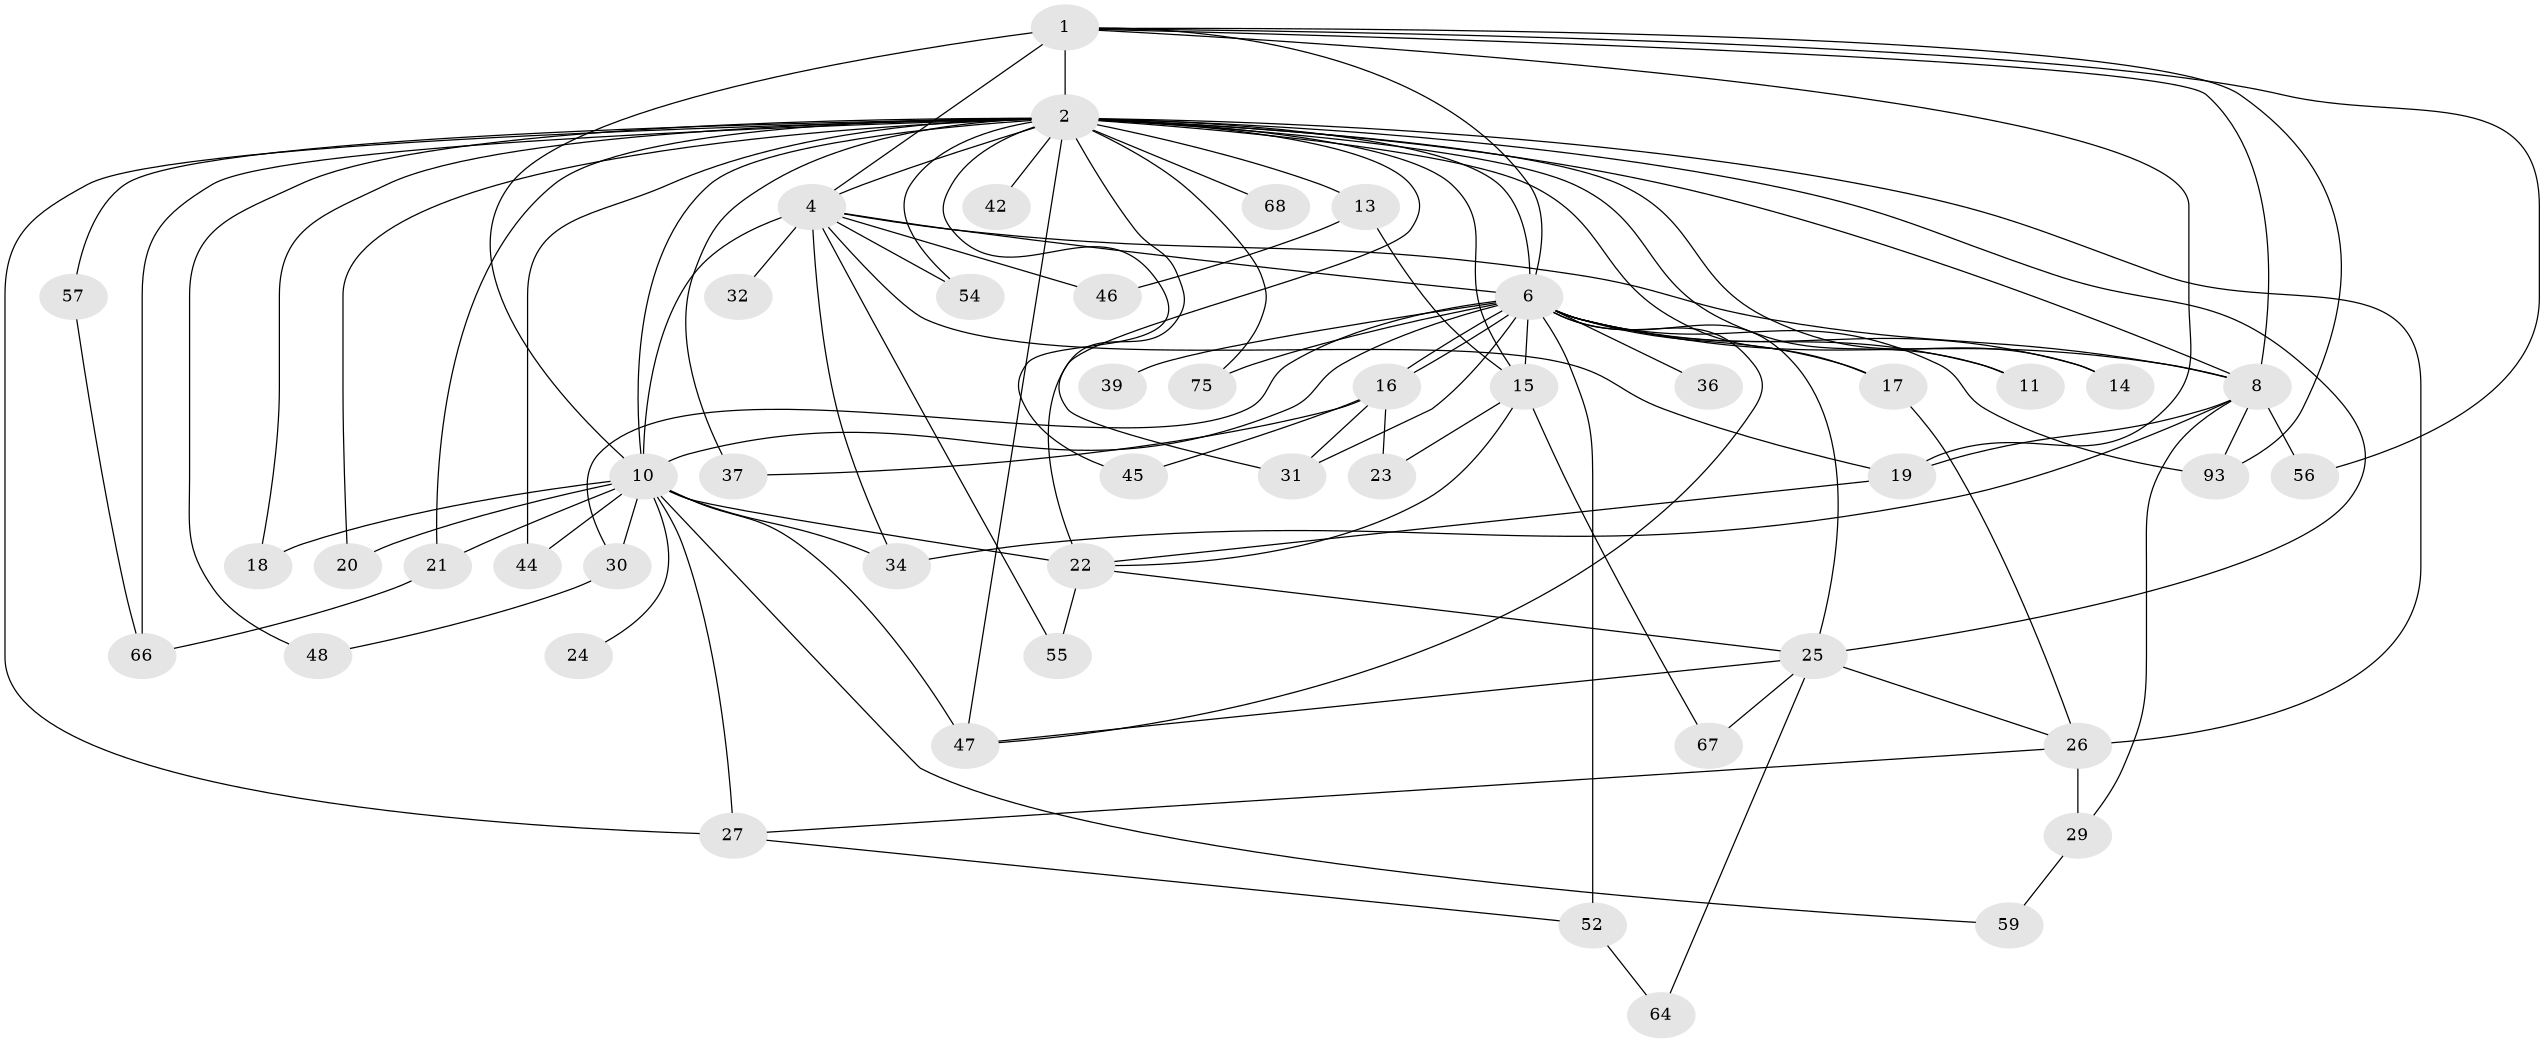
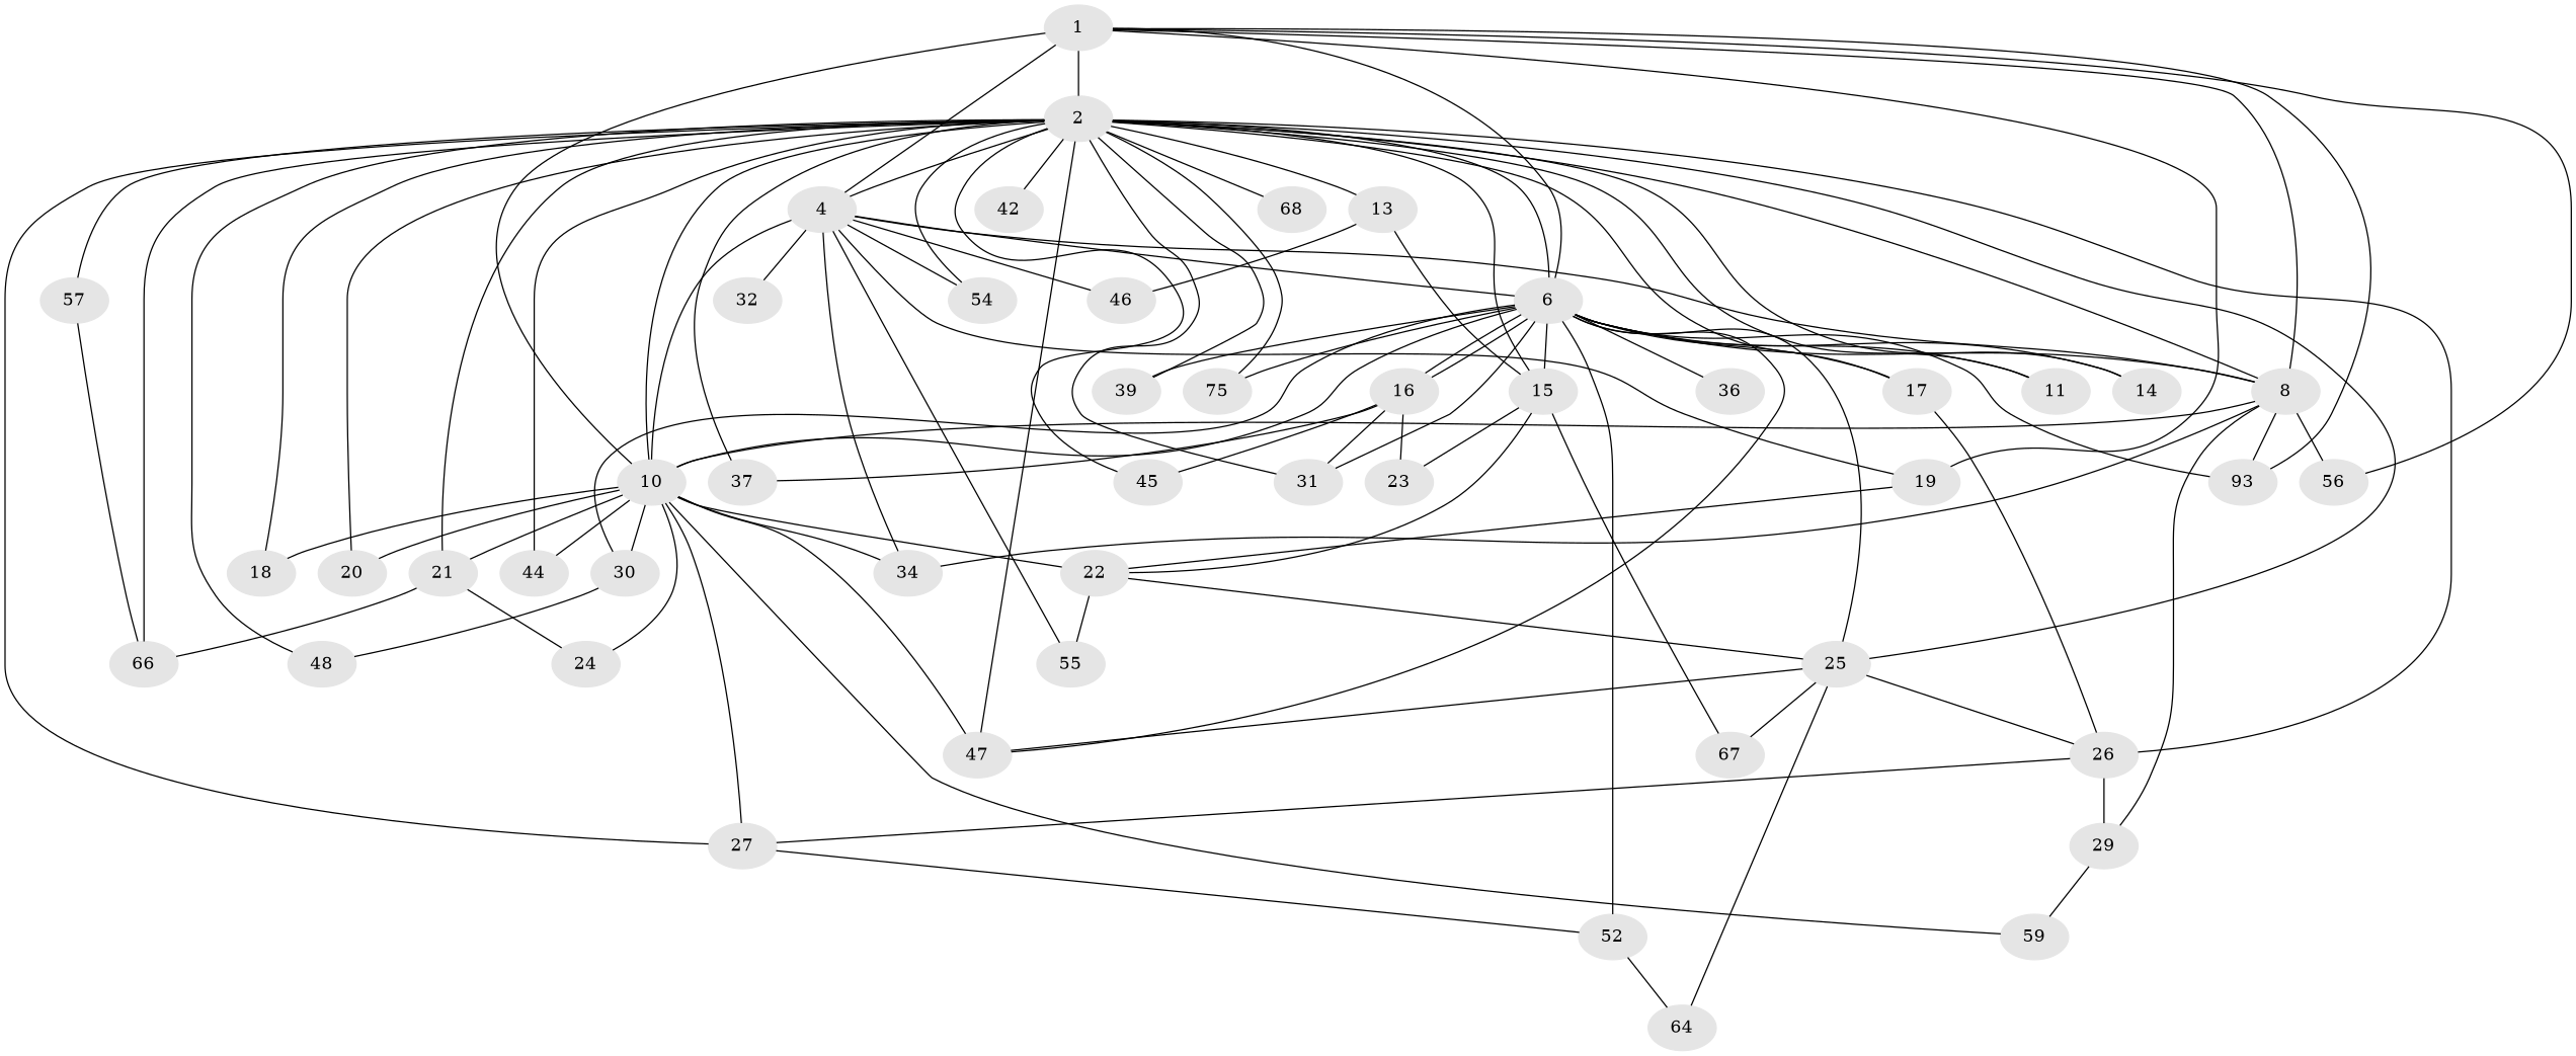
  graph {
    node [color=gray90 style=filled]
    2 [super="+50+83+89+35+62+43+5+3"]
    4
    6
    8
    10 [super="+69+74+78+33"]
    11
    13
    14
    15 [super="+51+73"]
    17
    18
    20
    21
    25
    26 [super="+82+70+28+41+61+63"]
    27
    31
    37 [super="+76"]
    39
    42
    44
    45
    47 [super="+58"]
    48
    54
    57
    66 [super="+92+95"]
    68
    75
    1
    19
    56
    93
    32
    34 [super="+72"]
    46
    55
    36
    16 [super="+71"]
    30
    52
    29
    22 [super="+38"]
    24
    59
    23
    67
    64
    2 -- 4 [weight=6]
    2 -- 6 [weight=6]
    2 -- 8 [weight=5]
    2 -- 10 [weight=10]
    2 -- 11 [weight=2]
    2 -- 13 [weight=2]
    2 -- 14
    2 -- 15
    2 -- 17
    2 -- 18
    2 -- 20 [weight=2]
    2 -- 21
    2 -- 25 [weight=2]
    2 -- 26 [weight=4]
    2 -- 27 [weight=2]
    2 -- 31
    2 -- 37 [weight=2]
-   2 -- 22 [weight=2]
+   2 -- 39 [weight=2]
    2 -- 42 [weight=2]
    2 -- 44
    2 -- 45
    2 -- 47 [weight=2]
    2 -- 48
    2 -- 54
    2 -- 57 [weight=2]
    2 -- 66 [weight=2]
    2 -- 68 [weight=2]
    2 -- 75
    4 -- 6
    4 -- 8
    4 -- 10 [weight=3]
    4 -- 54
    4 -- 19
    4 -- 32
    4 -- 34
    4 -- 46
    4 -- 55
    6 -- 8
    6 -- 10
    6 -- 11
    6 -- 14
    6 -- 15
    6 -- 17
    6 -- 25
    6 -- 31
    6 -- 39
    6 -- 47
    6 -- 75
    6 -- 93
    6 -- 36
    6 -- 16
    6 -- 16
    6 -- 30
    6 -- 52
-   8 -- 19
+   8 -- 10
    8 -- 56
    8 -- 93
    8 -- 34
    8 -- 29
    10 -- 18
    10 -- 20
    10 -- 21
    10 -- 27
    10 -- 44
    10 -- 47
    10 -- 34
    10 -- 30
    10 -- 22
    10 -- 24
    10 -- 59
    13 -- 15
    13 -- 46
    15 -- 22
    15 -- 23
    15 -- 67
    17 -- 26
    21 -- 66
+   21 -- 24
    25 -- 26
    25 -- 47
    25 -- 67
    25 -- 64
    26 -- 27
    26 -- 29
    27 -- 52
    57 -- 66 [weight=2]
    1 -- 2 [weight=8]
    1 -- 4
    1 -- 6
    1 -- 8
    1 -- 10 [weight=3]
    1 -- 19
    1 -- 56
    1 -- 93
    19 -- 22
    16 -- 31
    16 -- 37
    16 -- 45
    16 -- 23
    30 -- 48
    52 -- 64
    29 -- 59
    22 -- 25
    22 -- 55
  }
